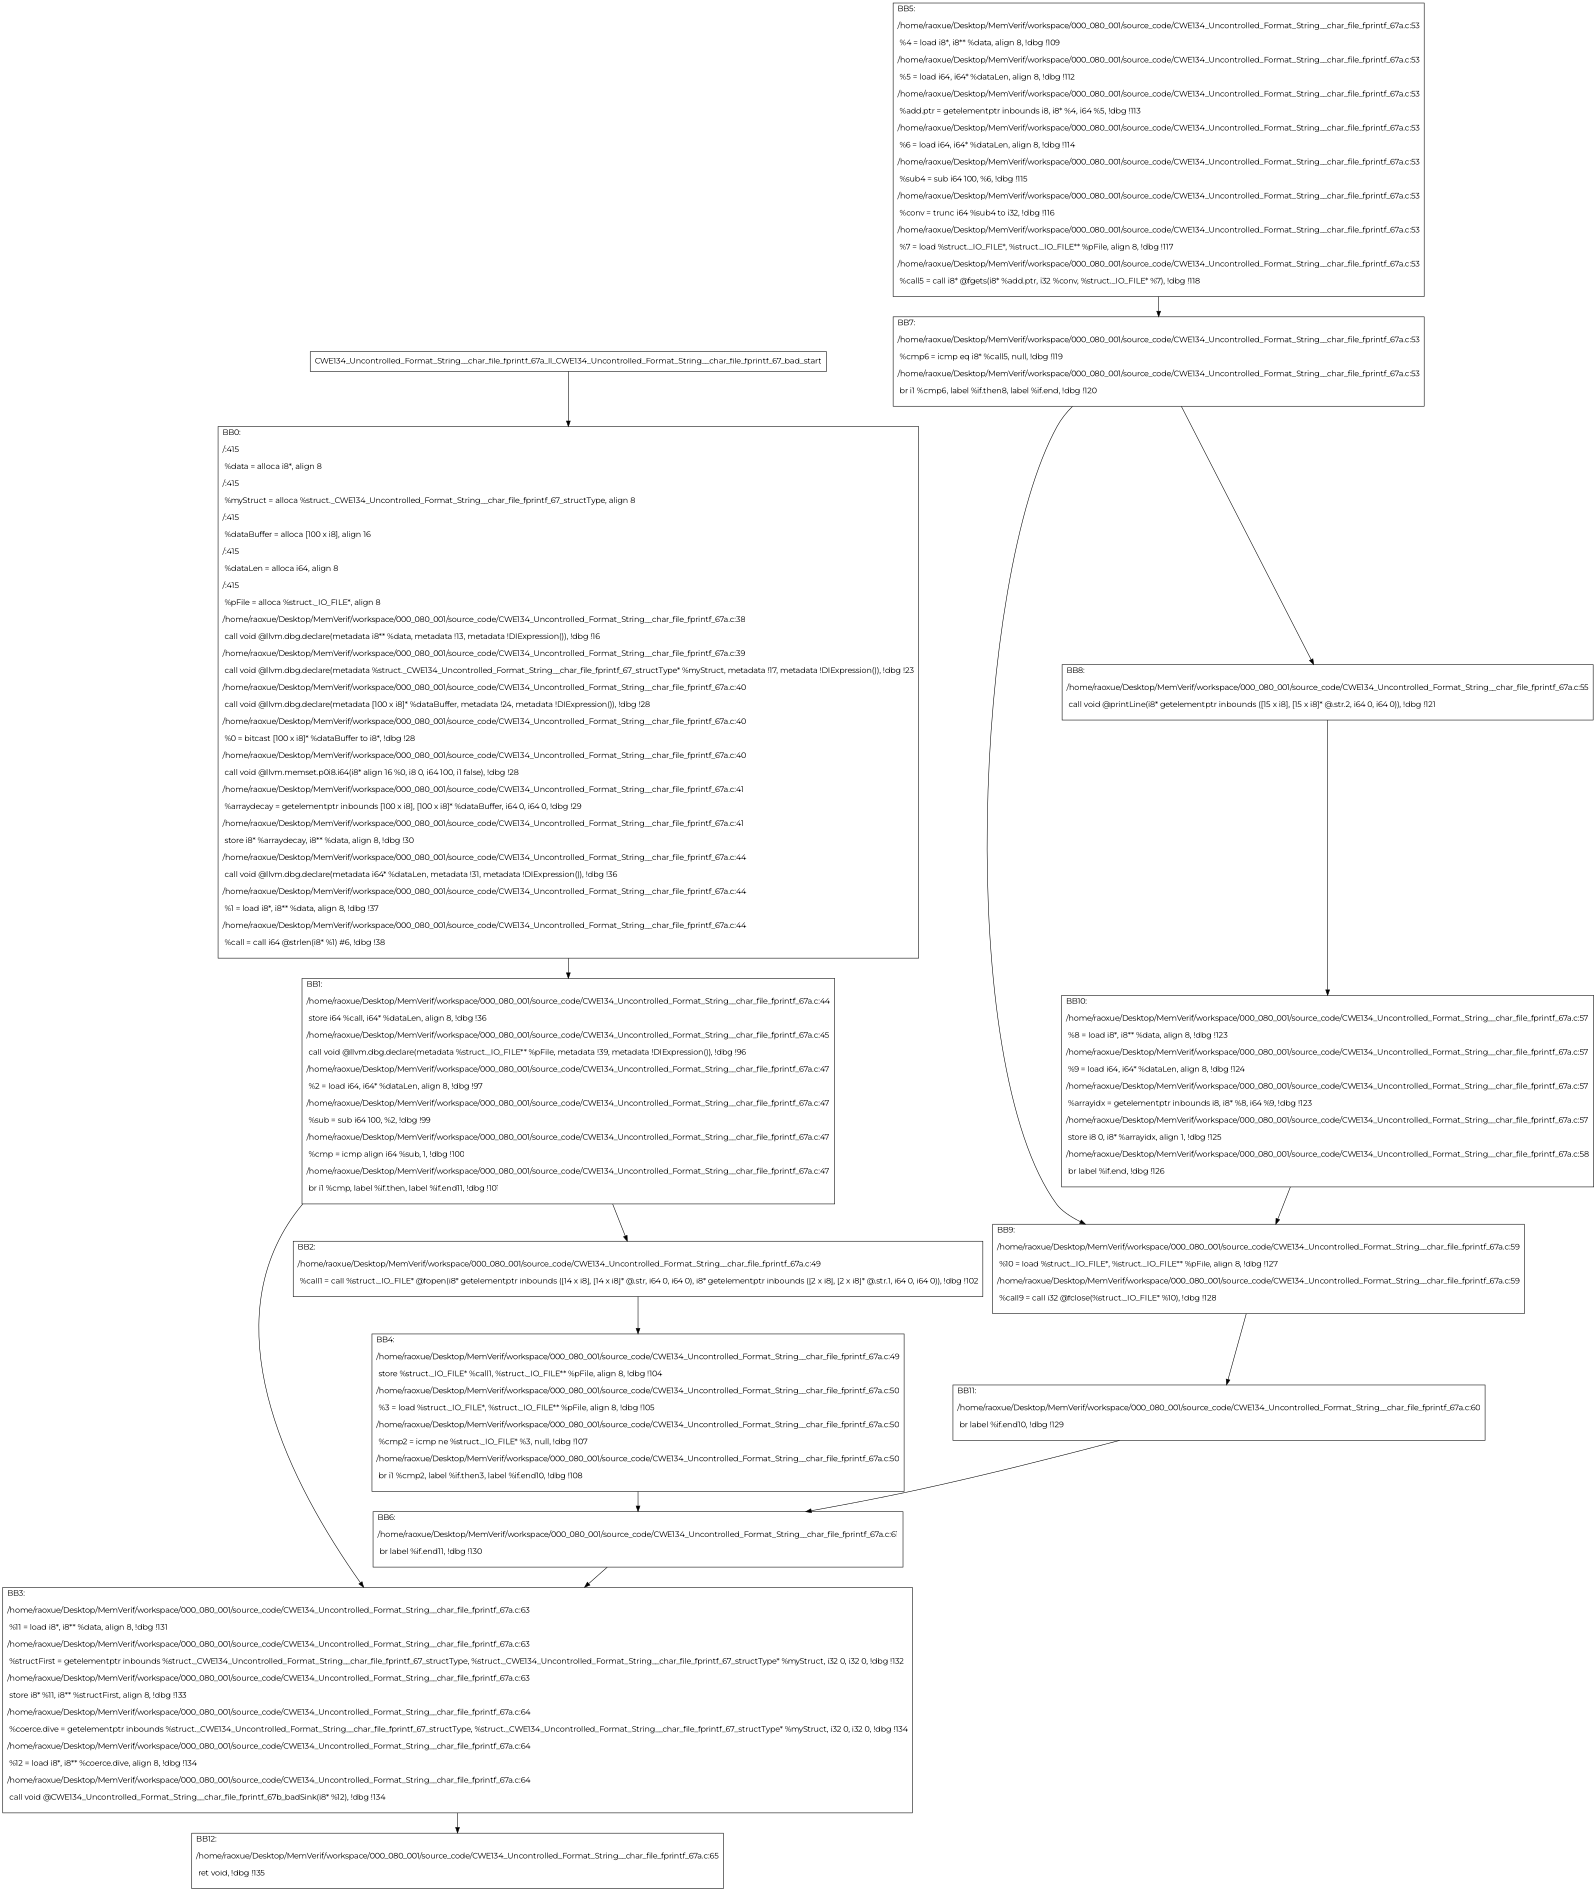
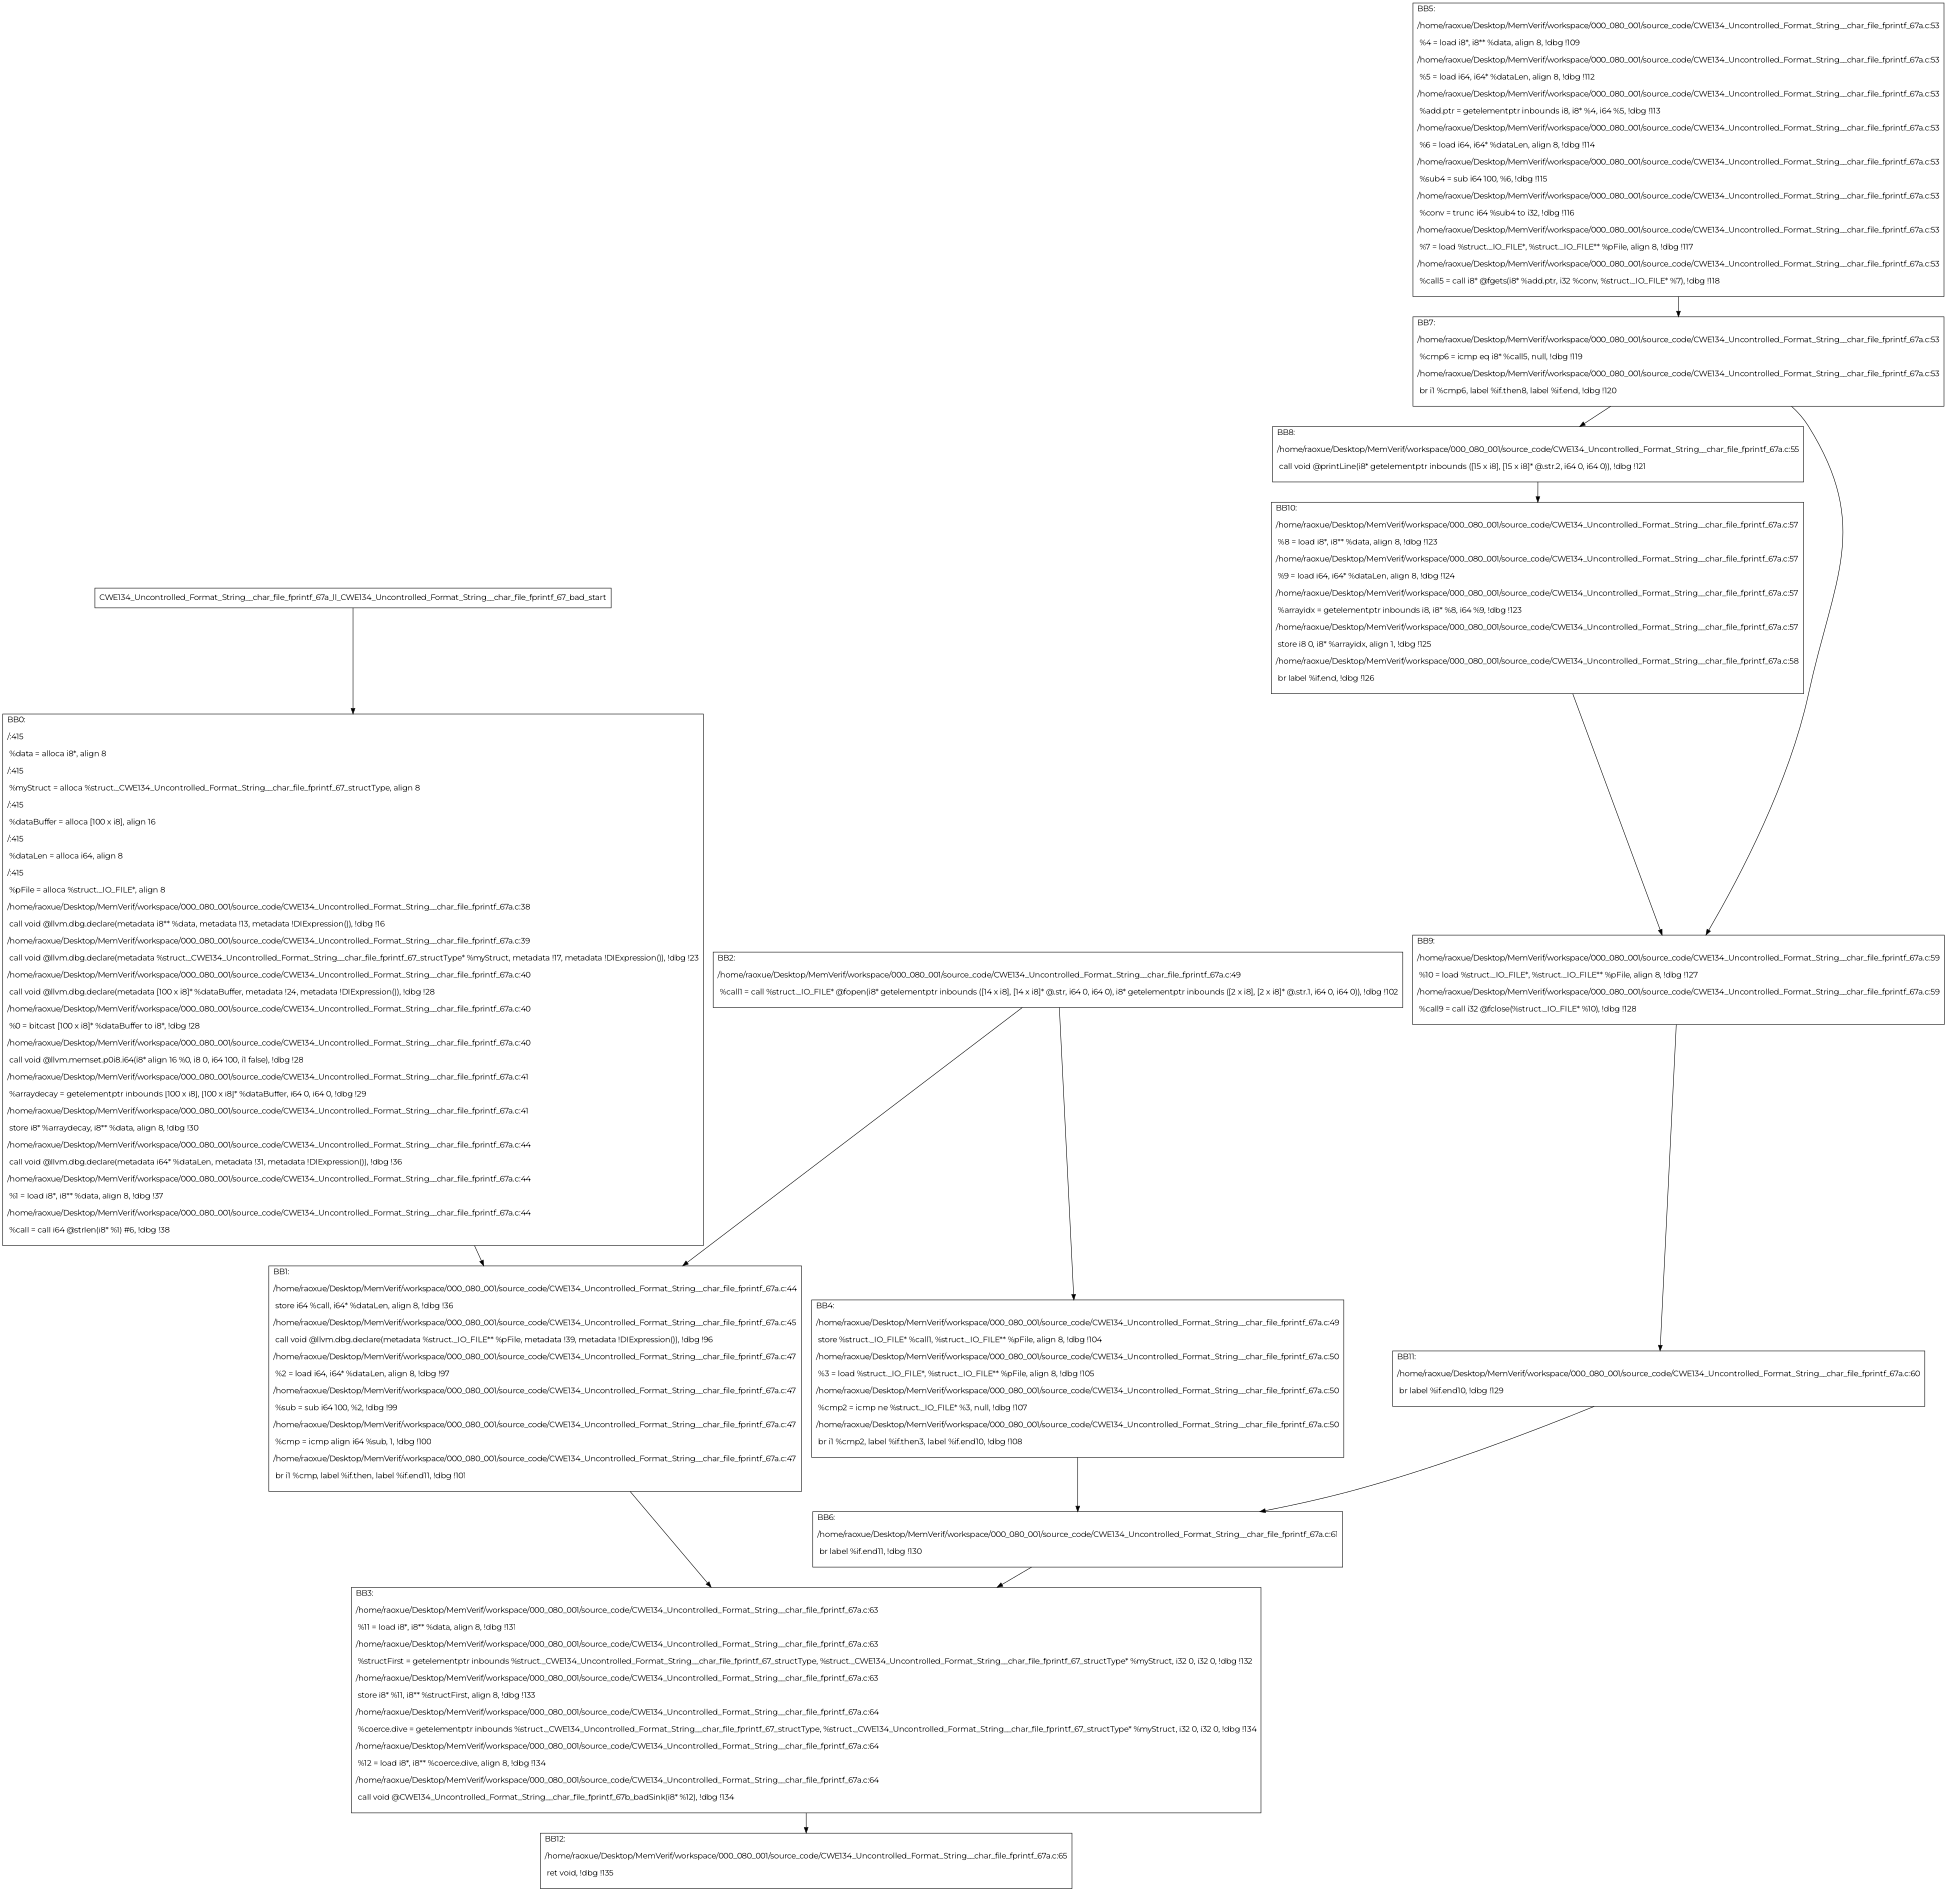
  digraph {
    fontname=Montserrat
    node [fontname=Montserrat shape=record]
    edge [fontname=Montserrat]
    n1 [label="{CWE134_Uncontrolled_Format_String__char_file_fprintf_67a_ll_CWE134_Uncontrolled_Format_String__char_file_fprintf_67_bad_start}"]
    n2 [label="{BB0:\l\l/:415\l\n  %data = alloca i8*, align 8\l\n/:415\l\n  %myStruct = alloca %struct._CWE134_Uncontrolled_Format_String__char_file_fprintf_67_structType, align 8\l\n/:415\l\n  %dataBuffer = alloca [100 x i8], align 16\l\n/:415\l\n  %dataLen = alloca i64, align 8\l\n/:415\l\n  %pFile = alloca %struct._IO_FILE*, align 8\l\n/home/raoxue/Desktop/MemVerif/workspace/000_080_001/source_code/CWE134_Uncontrolled_Format_String__char_file_fprintf_67a.c:38\l\n  call void @llvm.dbg.declare(metadata i8** %data, metadata !13, metadata !DIExpression()), !dbg !16\l\n/home/raoxue/Desktop/MemVerif/workspace/000_080_001/source_code/CWE134_Uncontrolled_Format_String__char_file_fprintf_67a.c:39\l\n  call void @llvm.dbg.declare(metadata %struct._CWE134_Uncontrolled_Format_String__char_file_fprintf_67_structType* %myStruct, metadata !17, metadata !DIExpression()), !dbg !23\l\n/home/raoxue/Desktop/MemVerif/workspace/000_080_001/source_code/CWE134_Uncontrolled_Format_String__char_file_fprintf_67a.c:40\l\n  call void @llvm.dbg.declare(metadata [100 x i8]* %dataBuffer, metadata !24, metadata !DIExpression()), !dbg !28\l\n/home/raoxue/Desktop/MemVerif/workspace/000_080_001/source_code/CWE134_Uncontrolled_Format_String__char_file_fprintf_67a.c:40\l\n  %0 = bitcast [100 x i8]* %dataBuffer to i8*, !dbg !28\l\n/home/raoxue/Desktop/MemVerif/workspace/000_080_001/source_code/CWE134_Uncontrolled_Format_String__char_file_fprintf_67a.c:40\l\n  call void @llvm.memset.p0i8.i64(i8* align 16 %0, i8 0, i64 100, i1 false), !dbg !28\l\n/home/raoxue/Desktop/MemVerif/workspace/000_080_001/source_code/CWE134_Uncontrolled_Format_String__char_file_fprintf_67a.c:41\l\n  %arraydecay = getelementptr inbounds [100 x i8], [100 x i8]* %dataBuffer, i64 0, i64 0, !dbg !29\l\n/home/raoxue/Desktop/MemVerif/workspace/000_080_001/source_code/CWE134_Uncontrolled_Format_String__char_file_fprintf_67a.c:41\l\n  store i8* %arraydecay, i8** %data, align 8, !dbg !30\l\n/home/raoxue/Desktop/MemVerif/workspace/000_080_001/source_code/CWE134_Uncontrolled_Format_String__char_file_fprintf_67a.c:44\l\n  call void @llvm.dbg.declare(metadata i64* %dataLen, metadata !31, metadata !DIExpression()), !dbg !36\l\n/home/raoxue/Desktop/MemVerif/workspace/000_080_001/source_code/CWE134_Uncontrolled_Format_String__char_file_fprintf_67a.c:44\l\n  %1 = load i8*, i8** %data, align 8, !dbg !37\l\n/home/raoxue/Desktop/MemVerif/workspace/000_080_001/source_code/CWE134_Uncontrolled_Format_String__char_file_fprintf_67a.c:44\l\n  %call = call i64 @strlen(i8* %1) #6, !dbg !38\l\n}"]
    n3 [label="{BB1:\l\l/home/raoxue/Desktop/MemVerif/workspace/000_080_001/source_code/CWE134_Uncontrolled_Format_String__char_file_fprintf_67a.c:44\l\n  store i64 %call, i64* %dataLen, align 8, !dbg !36\l\n/home/raoxue/Desktop/MemVerif/workspace/000_080_001/source_code/CWE134_Uncontrolled_Format_String__char_file_fprintf_67a.c:45\l\n  call void @llvm.dbg.declare(metadata %struct._IO_FILE** %pFile, metadata !39, metadata !DIExpression()), !dbg !96\l\n/home/raoxue/Desktop/MemVerif/workspace/000_080_001/source_code/CWE134_Uncontrolled_Format_String__char_file_fprintf_67a.c:47\l\n  %2 = load i64, i64* %dataLen, align 8, !dbg !97\l\n/home/raoxue/Desktop/MemVerif/workspace/000_080_001/source_code/CWE134_Uncontrolled_Format_String__char_file_fprintf_67a.c:47\l\n  %sub = sub i64 100, %2, !dbg !99\l\n/home/raoxue/Desktop/MemVerif/workspace/000_080_001/source_code/CWE134_Uncontrolled_Format_String__char_file_fprintf_67a.c:47\l\n  %cmp = icmp align i64 %sub, 1, !dbg !100\l\n/home/raoxue/Desktop/MemVerif/workspace/000_080_001/source_code/CWE134_Uncontrolled_Format_String__char_file_fprintf_67a.c:47\l\n  br i1 %cmp, label %if.then, label %if.end11, !dbg !101\l\n}"]
    n4 [label="{BB2:\l\l/home/raoxue/Desktop/MemVerif/workspace/000_080_001/source_code/CWE134_Uncontrolled_Format_String__char_file_fprintf_67a.c:49\l\n  %call1 = call %struct._IO_FILE* @fopen(i8* getelementptr inbounds ([14 x i8], [14 x i8]* @.str, i64 0, i64 0), i8* getelementptr inbounds ([2 x i8], [2 x i8]* @.str.1, i64 0, i64 0)), !dbg !102\l\n}"]
    n5 [label="{BB3:\l\l/home/raoxue/Desktop/MemVerif/workspace/000_080_001/source_code/CWE134_Uncontrolled_Format_String__char_file_fprintf_67a.c:63\l\n  %11 = load i8*, i8** %data, align 8, !dbg !131\l\n/home/raoxue/Desktop/MemVerif/workspace/000_080_001/source_code/CWE134_Uncontrolled_Format_String__char_file_fprintf_67a.c:63\l\n  %structFirst = getelementptr inbounds %struct._CWE134_Uncontrolled_Format_String__char_file_fprintf_67_structType, %struct._CWE134_Uncontrolled_Format_String__char_file_fprintf_67_structType* %myStruct, i32 0, i32 0, !dbg !132\l\n/home/raoxue/Desktop/MemVerif/workspace/000_080_001/source_code/CWE134_Uncontrolled_Format_String__char_file_fprintf_67a.c:63\l\n  store i8* %11, i8** %structFirst, align 8, !dbg !133\l\n/home/raoxue/Desktop/MemVerif/workspace/000_080_001/source_code/CWE134_Uncontrolled_Format_String__char_file_fprintf_67a.c:64\l\n  %coerce.dive = getelementptr inbounds %struct._CWE134_Uncontrolled_Format_String__char_file_fprintf_67_structType, %struct._CWE134_Uncontrolled_Format_String__char_file_fprintf_67_structType* %myStruct, i32 0, i32 0, !dbg !134\l\n/home/raoxue/Desktop/MemVerif/workspace/000_080_001/source_code/CWE134_Uncontrolled_Format_String__char_file_fprintf_67a.c:64\l\n  %12 = load i8*, i8** %coerce.dive, align 8, !dbg !134\l\n/home/raoxue/Desktop/MemVerif/workspace/000_080_001/source_code/CWE134_Uncontrolled_Format_String__char_file_fprintf_67a.c:64\l\n  call void @CWE134_Uncontrolled_Format_String__char_file_fprintf_67b_badSink(i8* %12), !dbg !134\l\n}"]
    n6 [label="{BB4:\l\l/home/raoxue/Desktop/MemVerif/workspace/000_080_001/source_code/CWE134_Uncontrolled_Format_String__char_file_fprintf_67a.c:49\l\n  store %struct._IO_FILE* %call1, %struct._IO_FILE** %pFile, align 8, !dbg !104\l\n/home/raoxue/Desktop/MemVerif/workspace/000_080_001/source_code/CWE134_Uncontrolled_Format_String__char_file_fprintf_67a.c:50\l\n  %3 = load %struct._IO_FILE*, %struct._IO_FILE** %pFile, align 8, !dbg !105\l\n/home/raoxue/Desktop/MemVerif/workspace/000_080_001/source_code/CWE134_Uncontrolled_Format_String__char_file_fprintf_67a.c:50\l\n  %cmp2 = icmp ne %struct._IO_FILE* %3, null, !dbg !107\l\n/home/raoxue/Desktop/MemVerif/workspace/000_080_001/source_code/CWE134_Uncontrolled_Format_String__char_file_fprintf_67a.c:50\l\n  br i1 %cmp2, label %if.then3, label %if.end10, !dbg !108\l\n}"]
    n7 [label="{BB12:\l\l/home/raoxue/Desktop/MemVerif/workspace/000_080_001/source_code/CWE134_Uncontrolled_Format_String__char_file_fprintf_67a.c:65\l\n  ret void, !dbg !135\l\n}"]
    n8 [label="{BB6:\l\l/home/raoxue/Desktop/MemVerif/workspace/000_080_001/source_code/CWE134_Uncontrolled_Format_String__char_file_fprintf_67a.c:61\l\n  br label %if.end11, !dbg !130\l\n}"]
    n9 [label="{BB5:\l\l/home/raoxue/Desktop/MemVerif/workspace/000_080_001/source_code/CWE134_Uncontrolled_Format_String__char_file_fprintf_67a.c:53\l\n  %4 = load i8*, i8** %data, align 8, !dbg !109\l\n/home/raoxue/Desktop/MemVerif/workspace/000_080_001/source_code/CWE134_Uncontrolled_Format_String__char_file_fprintf_67a.c:53\l\n  %5 = load i64, i64* %dataLen, align 8, !dbg !112\l\n/home/raoxue/Desktop/MemVerif/workspace/000_080_001/source_code/CWE134_Uncontrolled_Format_String__char_file_fprintf_67a.c:53\l\n  %add.ptr = getelementptr inbounds i8, i8* %4, i64 %5, !dbg !113\l\n/home/raoxue/Desktop/MemVerif/workspace/000_080_001/source_code/CWE134_Uncontrolled_Format_String__char_file_fprintf_67a.c:53\l\n  %6 = load i64, i64* %dataLen, align 8, !dbg !114\l\n/home/raoxue/Desktop/MemVerif/workspace/000_080_001/source_code/CWE134_Uncontrolled_Format_String__char_file_fprintf_67a.c:53\l\n  %sub4 = sub i64 100, %6, !dbg !115\l\n/home/raoxue/Desktop/MemVerif/workspace/000_080_001/source_code/CWE134_Uncontrolled_Format_String__char_file_fprintf_67a.c:53\l\n  %conv = trunc i64 %sub4 to i32, !dbg !116\l\n/home/raoxue/Desktop/MemVerif/workspace/000_080_001/source_code/CWE134_Uncontrolled_Format_String__char_file_fprintf_67a.c:53\l\n  %7 = load %struct._IO_FILE*, %struct._IO_FILE** %pFile, align 8, !dbg !117\l\n/home/raoxue/Desktop/MemVerif/workspace/000_080_001/source_code/CWE134_Uncontrolled_Format_String__char_file_fprintf_67a.c:53\l\n  %call5 = call i8* @fgets(i8* %add.ptr, i32 %conv, %struct._IO_FILE* %7), !dbg !118\l\n}"]
    n10 [label="{BB7:\l\l/home/raoxue/Desktop/MemVerif/workspace/000_080_001/source_code/CWE134_Uncontrolled_Format_String__char_file_fprintf_67a.c:53\l\n  %cmp6 = icmp eq i8* %call5, null, !dbg !119\l\n/home/raoxue/Desktop/MemVerif/workspace/000_080_001/source_code/CWE134_Uncontrolled_Format_String__char_file_fprintf_67a.c:53\l\n  br i1 %cmp6, label %if.then8, label %if.end, !dbg !120\l\n}"]
    n11 [label="{BB8:\l\l/home/raoxue/Desktop/MemVerif/workspace/000_080_001/source_code/CWE134_Uncontrolled_Format_String__char_file_fprintf_67a.c:55\l\n  call void @printLine(i8* getelementptr inbounds ([15 x i8], [15 x i8]* @.str.2, i64 0, i64 0)), !dbg !121\l\n}"]
    n12 [label="{BB9:\l\l/home/raoxue/Desktop/MemVerif/workspace/000_080_001/source_code/CWE134_Uncontrolled_Format_String__char_file_fprintf_67a.c:59\l\n  %10 = load %struct._IO_FILE*, %struct._IO_FILE** %pFile, align 8, !dbg !127\l\n/home/raoxue/Desktop/MemVerif/workspace/000_080_001/source_code/CWE134_Uncontrolled_Format_String__char_file_fprintf_67a.c:59\l\n  %call9 = call i32 @fclose(%struct._IO_FILE* %10), !dbg !128\l\n}"]
    n13 [label="{BB10:\l\l/home/raoxue/Desktop/MemVerif/workspace/000_080_001/source_code/CWE134_Uncontrolled_Format_String__char_file_fprintf_67a.c:57\l\n  %8 = load i8*, i8** %data, align 8, !dbg !123\l\n/home/raoxue/Desktop/MemVerif/workspace/000_080_001/source_code/CWE134_Uncontrolled_Format_String__char_file_fprintf_67a.c:57\l\n  %9 = load i64, i64* %dataLen, align 8, !dbg !124\l\n/home/raoxue/Desktop/MemVerif/workspace/000_080_001/source_code/CWE134_Uncontrolled_Format_String__char_file_fprintf_67a.c:57\l\n  %arrayidx = getelementptr inbounds i8, i8* %8, i64 %9, !dbg !123\l\n/home/raoxue/Desktop/MemVerif/workspace/000_080_001/source_code/CWE134_Uncontrolled_Format_String__char_file_fprintf_67a.c:57\l\n  store i8 0, i8* %arrayidx, align 1, !dbg !125\l\n/home/raoxue/Desktop/MemVerif/workspace/000_080_001/source_code/CWE134_Uncontrolled_Format_String__char_file_fprintf_67a.c:58\l\n  br label %if.end, !dbg !126\l\n}"]
    n14 [label="{BB11:\l\l/home/raoxue/Desktop/MemVerif/workspace/000_080_001/source_code/CWE134_Uncontrolled_Format_String__char_file_fprintf_67a.c:60\l\n  br label %if.end10, !dbg !129\l\n}"]
    n1 -> n2
    n2 -> n3
-   n3 -> n4
+   n4 -> n3
    n3 -> n5
    n4 -> n6
    n5 -> n7
    n6 -> n8
    n8 -> n5
    n9 -> n10
    n10 -> n11
    n10 -> n12
    n11 -> n13
    n12 -> n14
    n13 -> n12
    n14 -> n8
  }
